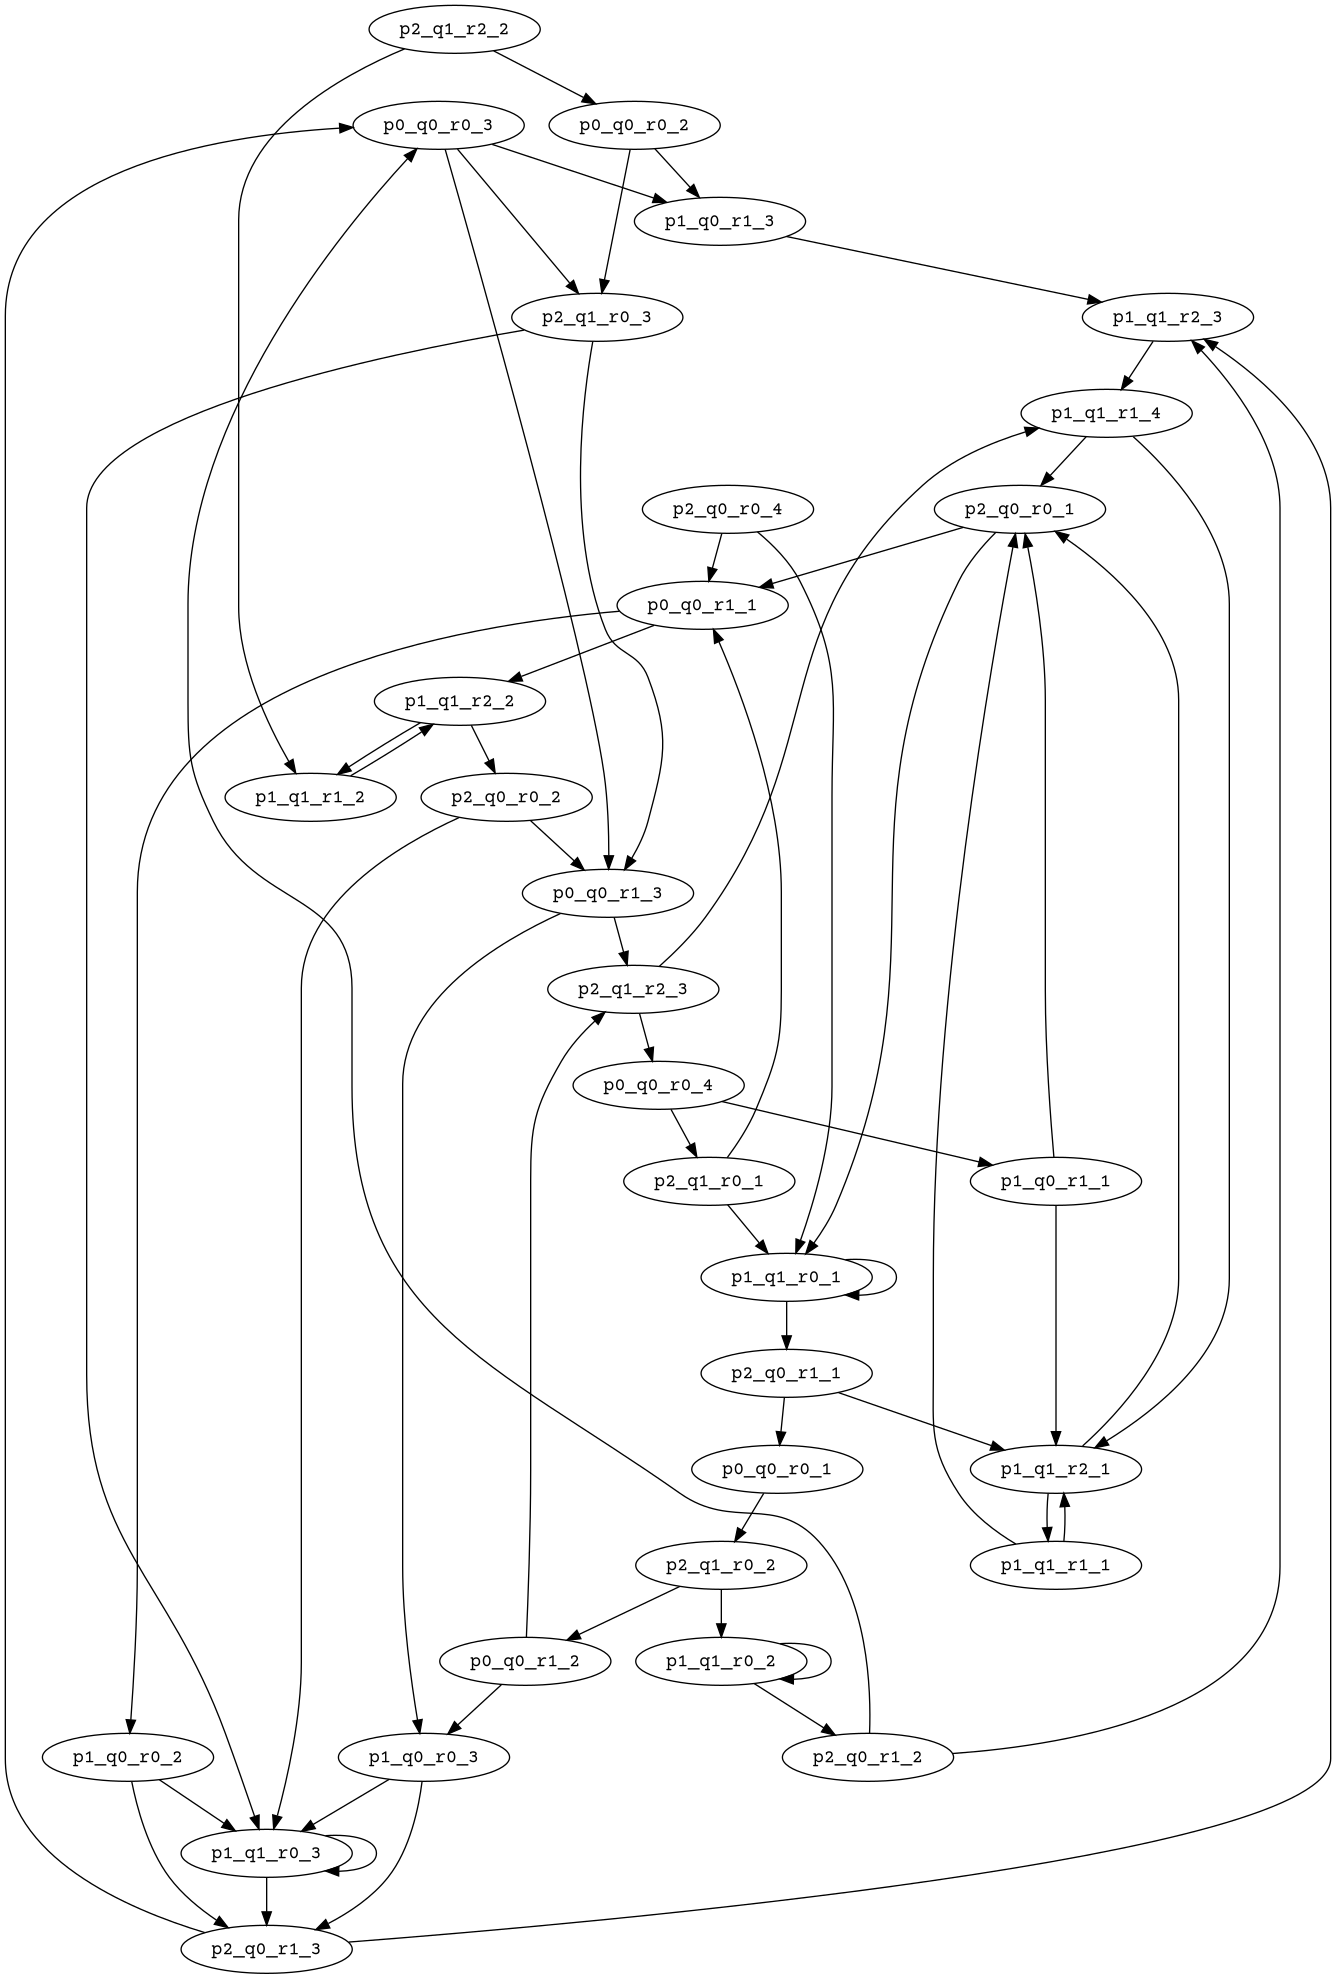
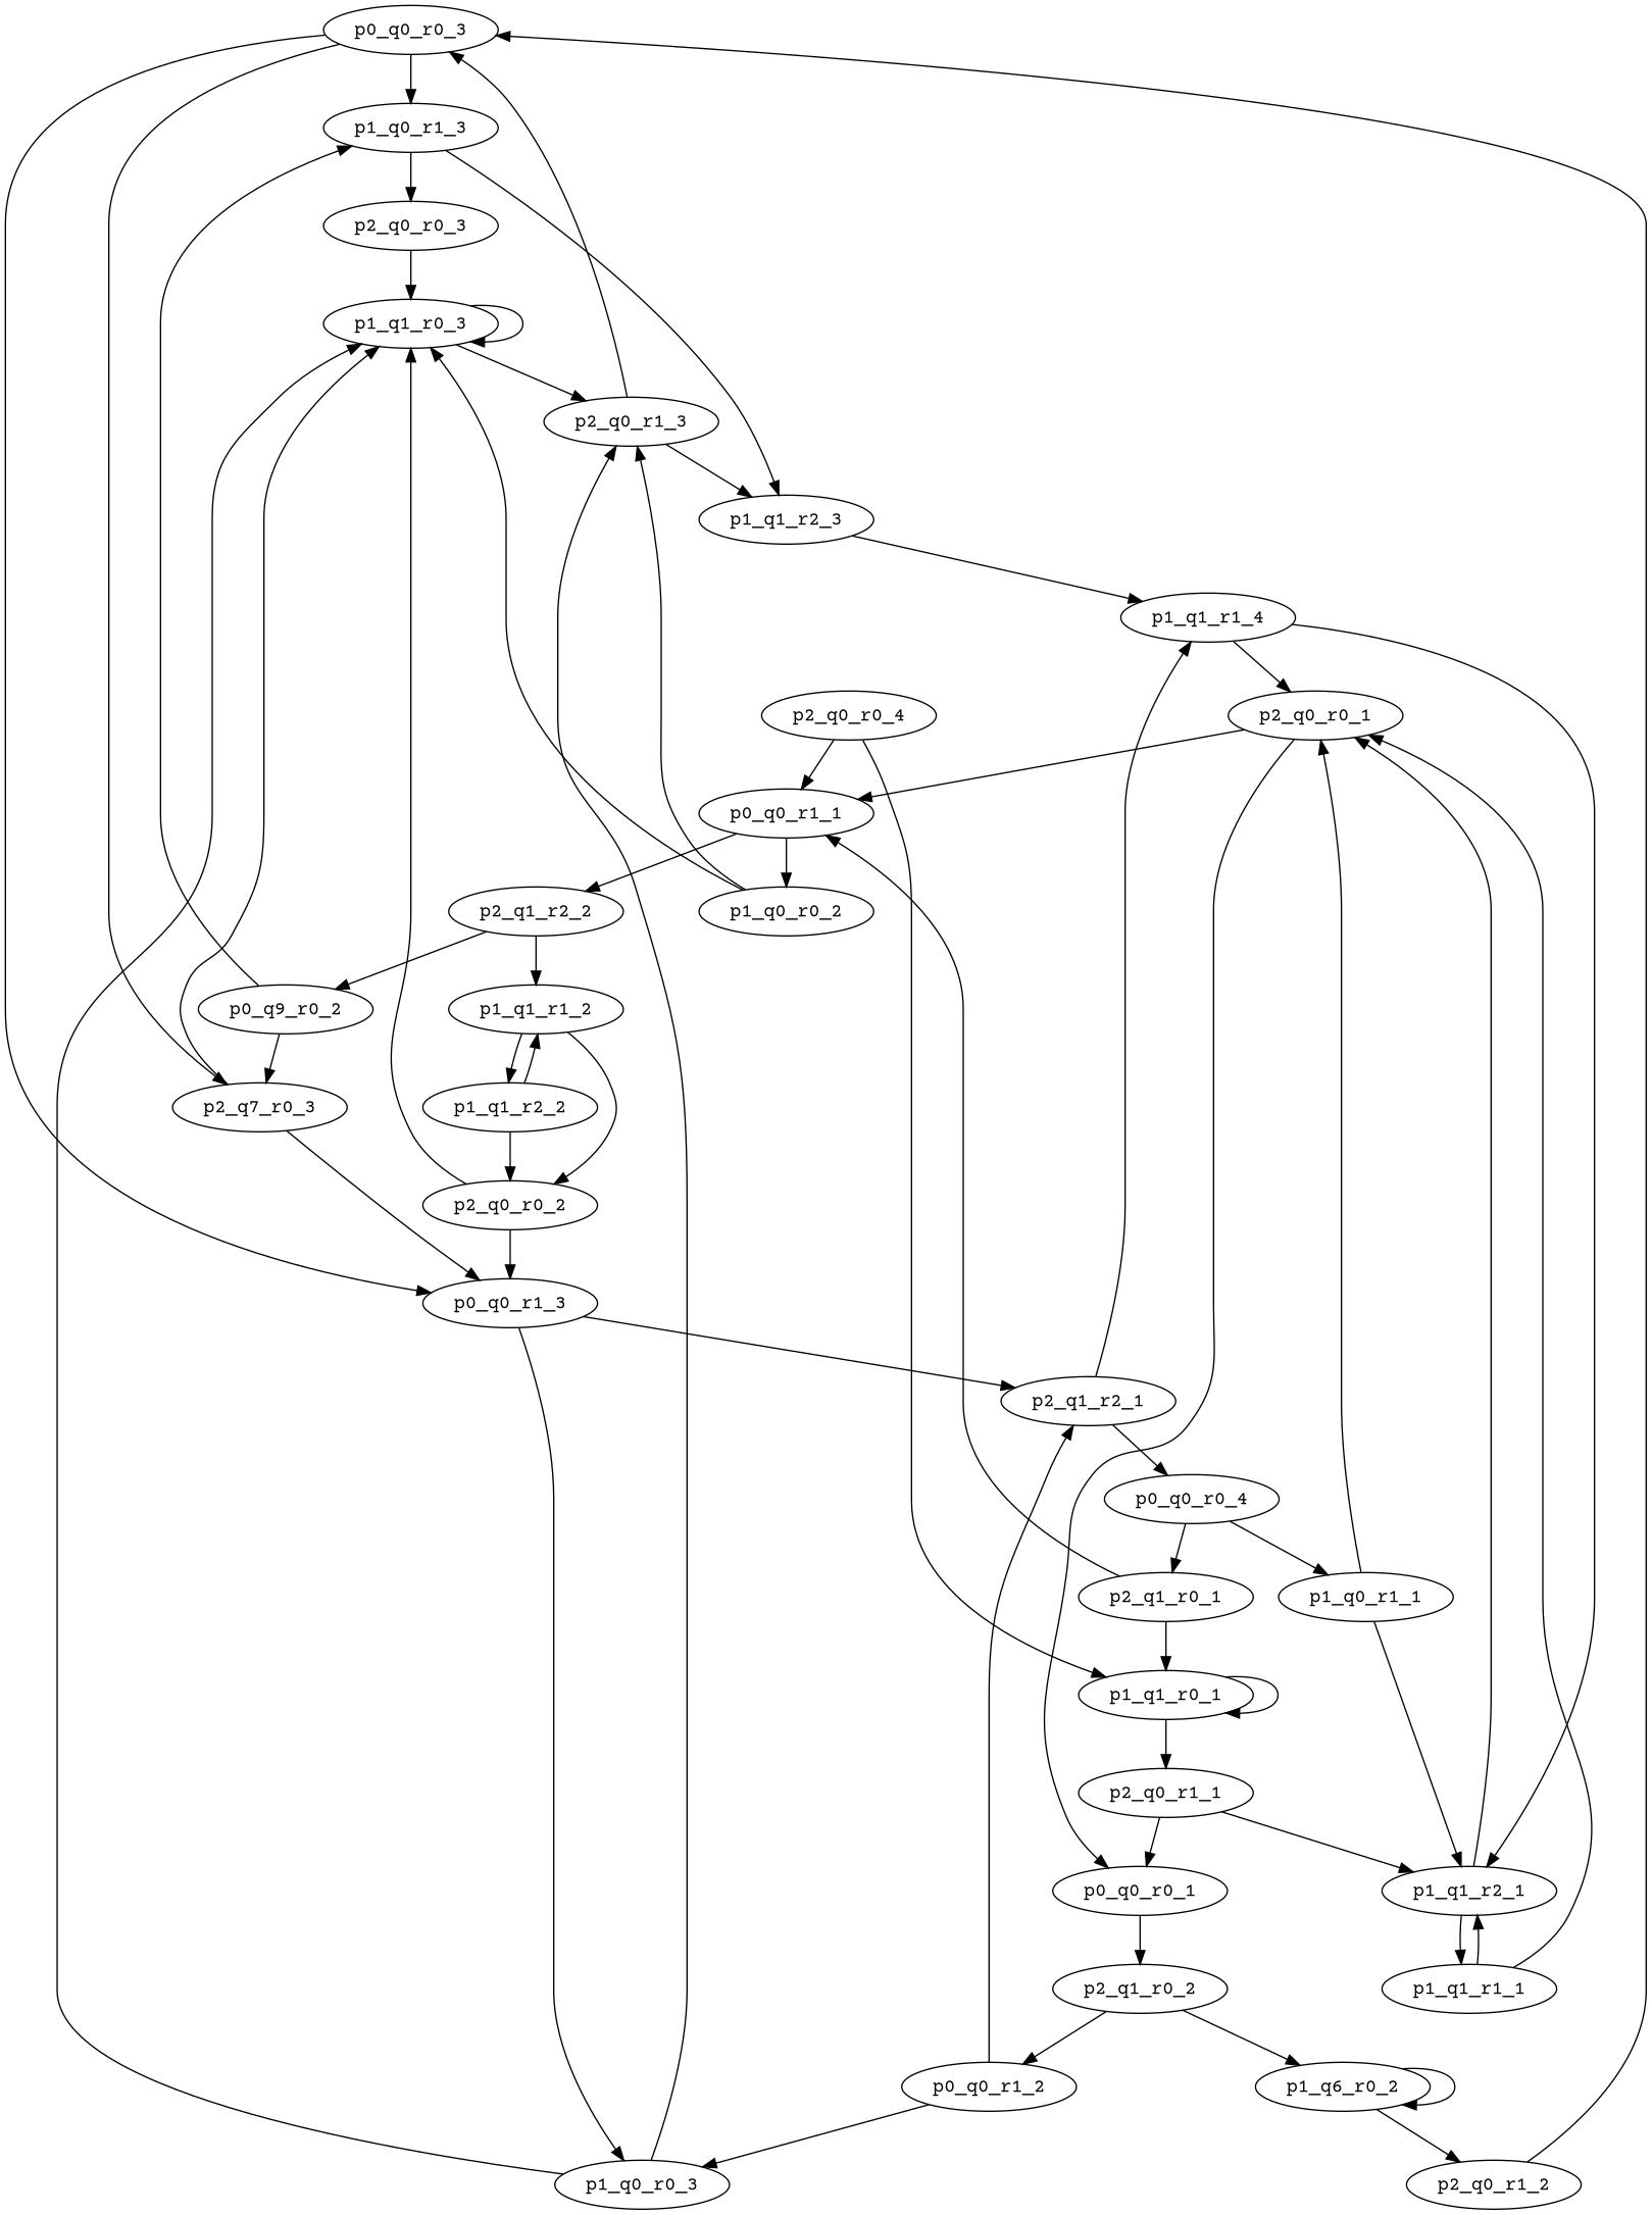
  digraph {
    fontname="Courier Prime"
    node [fontname="Courier Prime"]
    edge [fontname="Courier Prime"]
    p0_q0_r0_3
    p1_q0_r1_3
-   p2_q1_r0_3
+   p2_q1_r0_3 [label=p2_q7_r0_3]
    p0_q0_r1_3
+   p2_q0_r0_3
    p1_q1_r2_3
    p1_q1_r0_3
    p1_q1_r1_4
    p1_q0_r0_3
-   p2_q1_r2_3
+   p2_q1_r2_3 [label=p2_q1_r2_1]
    p2_q0_r1_3
    p2_q0_r0_4
    p0_q0_r1_1
    p1_q1_r0_1
    p2_q0_r0_1
    p1_q1_r2_1
    p0_q0_r0_4
    p1_q0_r0_2
    p2_q1_r2_2
    p2_q0_r1_1
    p1_q1_r1_1
    p1_q0_r1_1
    p2_q1_r0_1
-   p0_q0_r0_2
+   p0_q0_r0_2 [label=p0_q9_r0_2]
    p1_q1_r1_2
    p0_q0_r0_1
    p2_q0_r0_2
    p1_q1_r2_2
    p2_q1_r0_2
    p0_q0_r1_2
-   p1_q1_r0_2
+   p1_q1_r0_2 [label=p1_q6_r0_2]
    p2_q0_r1_2
    p0_q0_r0_3 -> p1_q0_r1_3
    p0_q0_r0_3 -> p2_q1_r0_3
    p0_q0_r0_3 -> p0_q0_r1_3
+   p1_q0_r1_3 -> p2_q0_r0_3
    p1_q0_r1_3 -> p1_q1_r2_3
    p2_q1_r0_3 -> p0_q0_r1_3
    p2_q1_r0_3 -> p1_q1_r0_3
    p0_q0_r1_3 -> p1_q0_r0_3
    p0_q0_r1_3 -> p2_q1_r2_3
+   p2_q0_r0_3 -> p1_q1_r0_3
    p1_q1_r2_3 -> p1_q1_r1_4
    p1_q1_r0_3 -> p1_q1_r0_3
    p1_q1_r0_3 -> p2_q0_r1_3
    p1_q1_r1_4 -> p2_q0_r0_1
    p1_q1_r1_4 -> p1_q1_r2_1
    p1_q0_r0_3 -> p1_q1_r0_3
    p1_q0_r0_3 -> p2_q0_r1_3
    p2_q1_r2_3 -> p1_q1_r1_4
    p2_q1_r2_3 -> p0_q0_r0_4
    p2_q0_r1_3 -> p0_q0_r0_3
    p2_q0_r1_3 -> p1_q1_r2_3
    p2_q0_r0_4 -> p0_q0_r1_1
    p2_q0_r0_4 -> p1_q1_r0_1
    p0_q0_r1_1 -> p1_q0_r0_2
-   p0_q0_r1_1 -> p1_q1_r2_2
+   p0_q0_r1_1 -> p2_q1_r2_2
    p1_q1_r0_1 -> p1_q1_r0_1
    p1_q1_r0_1 -> p2_q0_r1_1
    p2_q0_r0_1 -> p0_q0_r1_1
-   p2_q0_r0_1 -> p1_q1_r0_1
+   p2_q0_r0_1 -> p0_q0_r0_1
    p1_q1_r2_1 -> p2_q0_r0_1
    p1_q1_r2_1 -> p1_q1_r1_1
    p0_q0_r0_4 -> p1_q0_r1_1
    p0_q0_r0_4 -> p2_q1_r0_1
    p1_q0_r0_2 -> p1_q1_r0_3
    p1_q0_r0_2 -> p2_q0_r1_3
    p2_q1_r2_2 -> p0_q0_r0_2
    p2_q1_r2_2 -> p1_q1_r1_2
    p2_q0_r1_1 -> p1_q1_r2_1
    p2_q0_r1_1 -> p0_q0_r0_1
    p1_q1_r1_1 -> p2_q0_r0_1
    p1_q1_r1_1 -> p1_q1_r2_1
    p1_q0_r1_1 -> p2_q0_r0_1
    p1_q0_r1_1 -> p1_q1_r2_1
    p2_q1_r0_1 -> p0_q0_r1_1
    p2_q1_r0_1 -> p1_q1_r0_1
    p0_q0_r0_2 -> p1_q0_r1_3
    p0_q0_r0_2 -> p2_q1_r0_3
+   p1_q1_r1_2 -> p2_q0_r0_2
    p1_q1_r1_2 -> p1_q1_r2_2
    p0_q0_r0_1 -> p2_q1_r0_2
    p2_q0_r0_2 -> p0_q0_r1_3
    p2_q0_r0_2 -> p1_q1_r0_3
    p1_q1_r2_2 -> p1_q1_r1_2
    p1_q1_r2_2 -> p2_q0_r0_2
    p2_q1_r0_2 -> p0_q0_r1_2
    p2_q1_r0_2 -> p1_q1_r0_2
    p0_q0_r1_2 -> p1_q0_r0_3
    p0_q0_r1_2 -> p2_q1_r2_3
    p1_q1_r0_2 -> p1_q1_r0_2
    p1_q1_r0_2 -> p2_q0_r1_2
    p2_q0_r1_2 -> p0_q0_r0_3
-   p2_q0_r1_2 -> p1_q1_r2_3
  }
